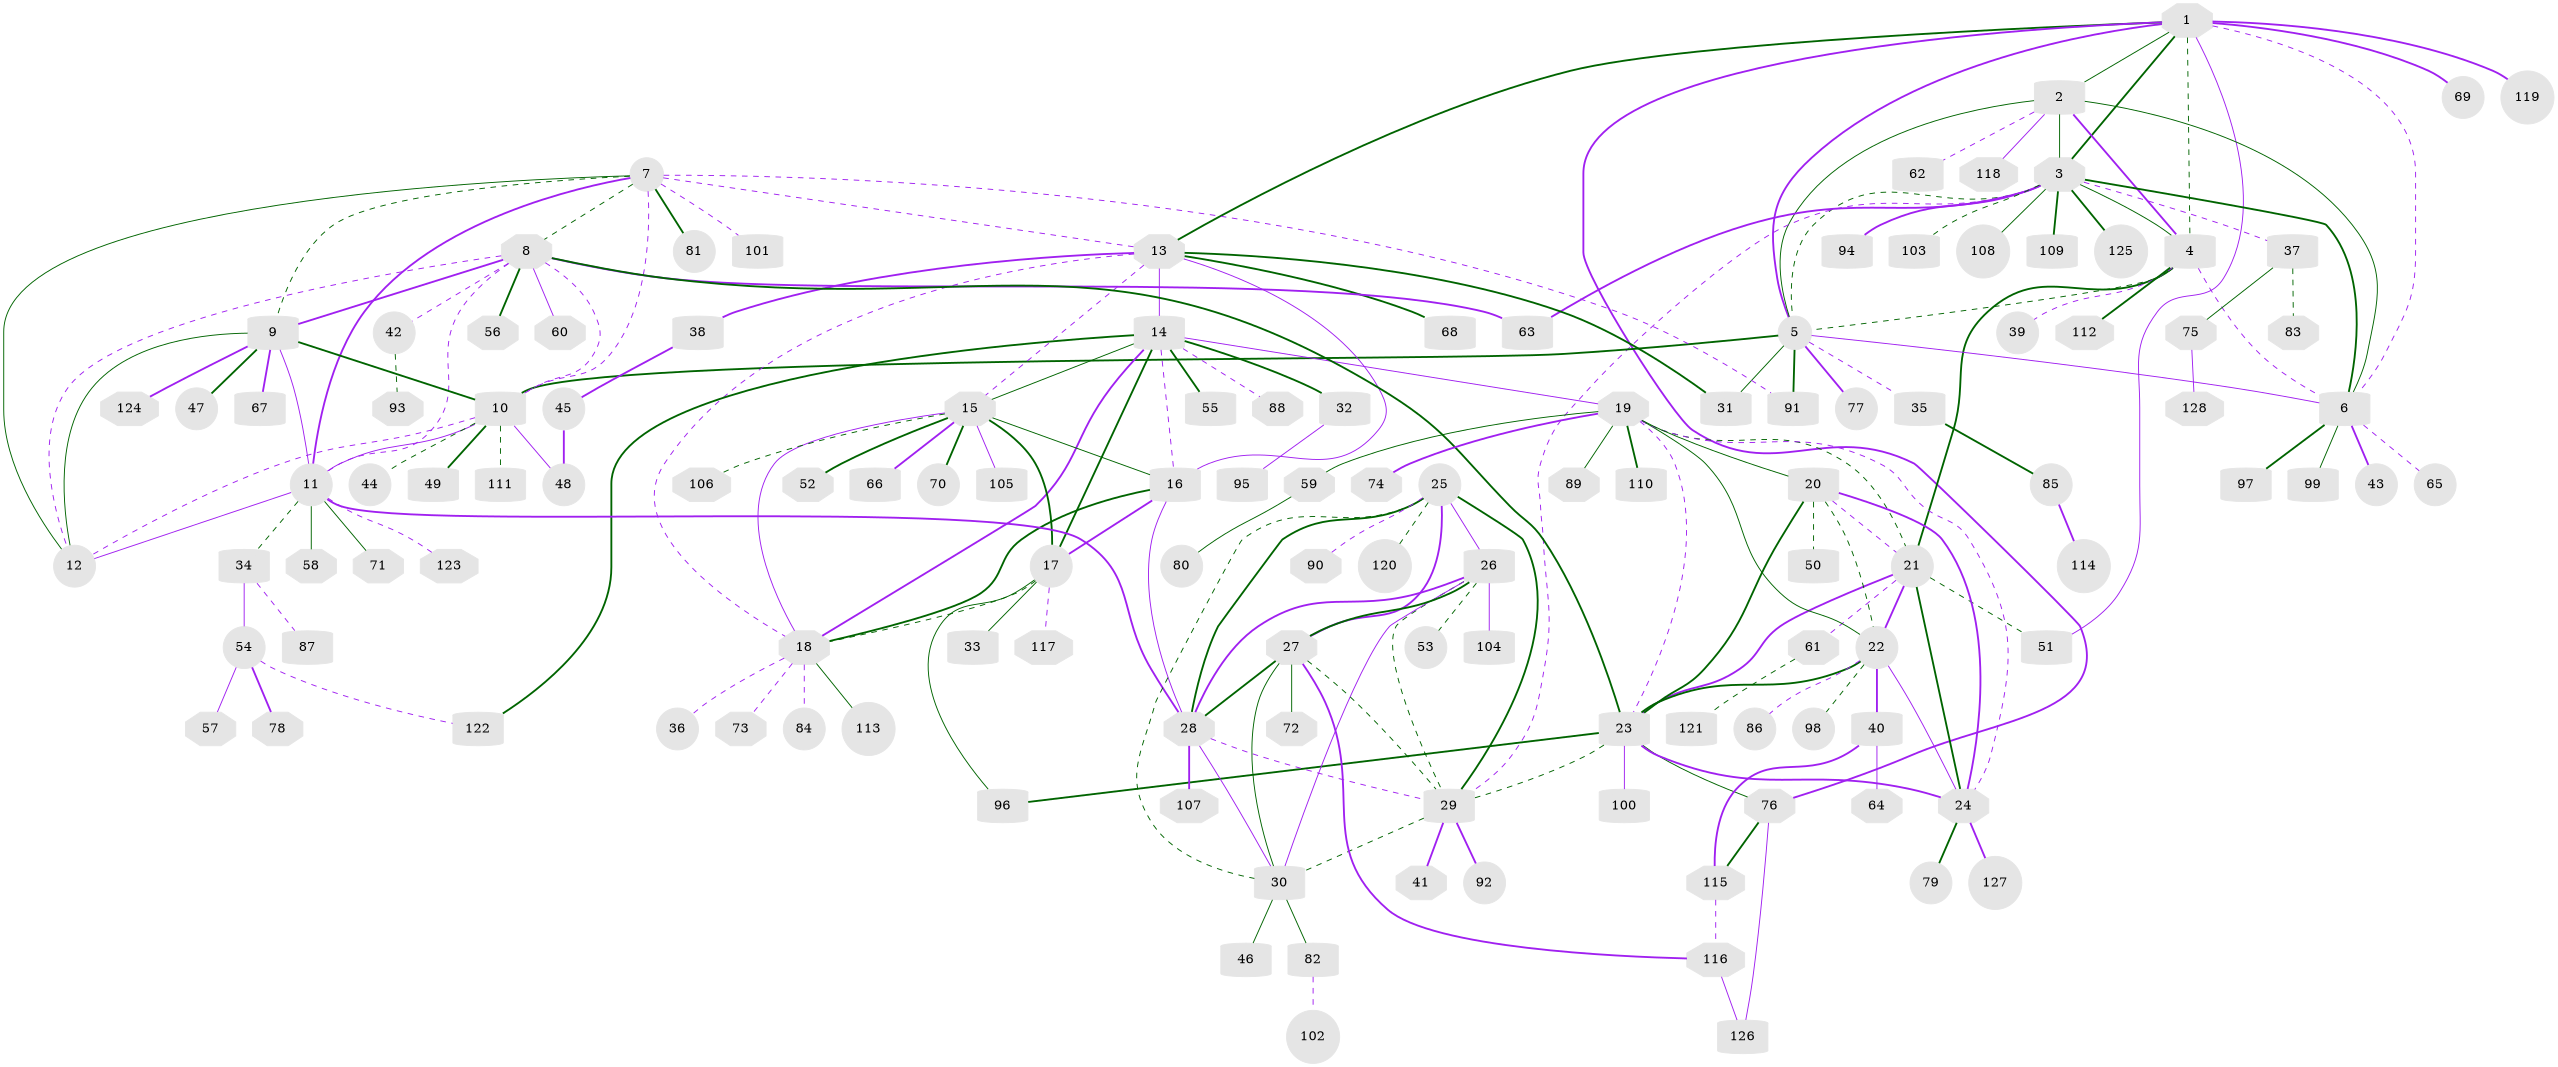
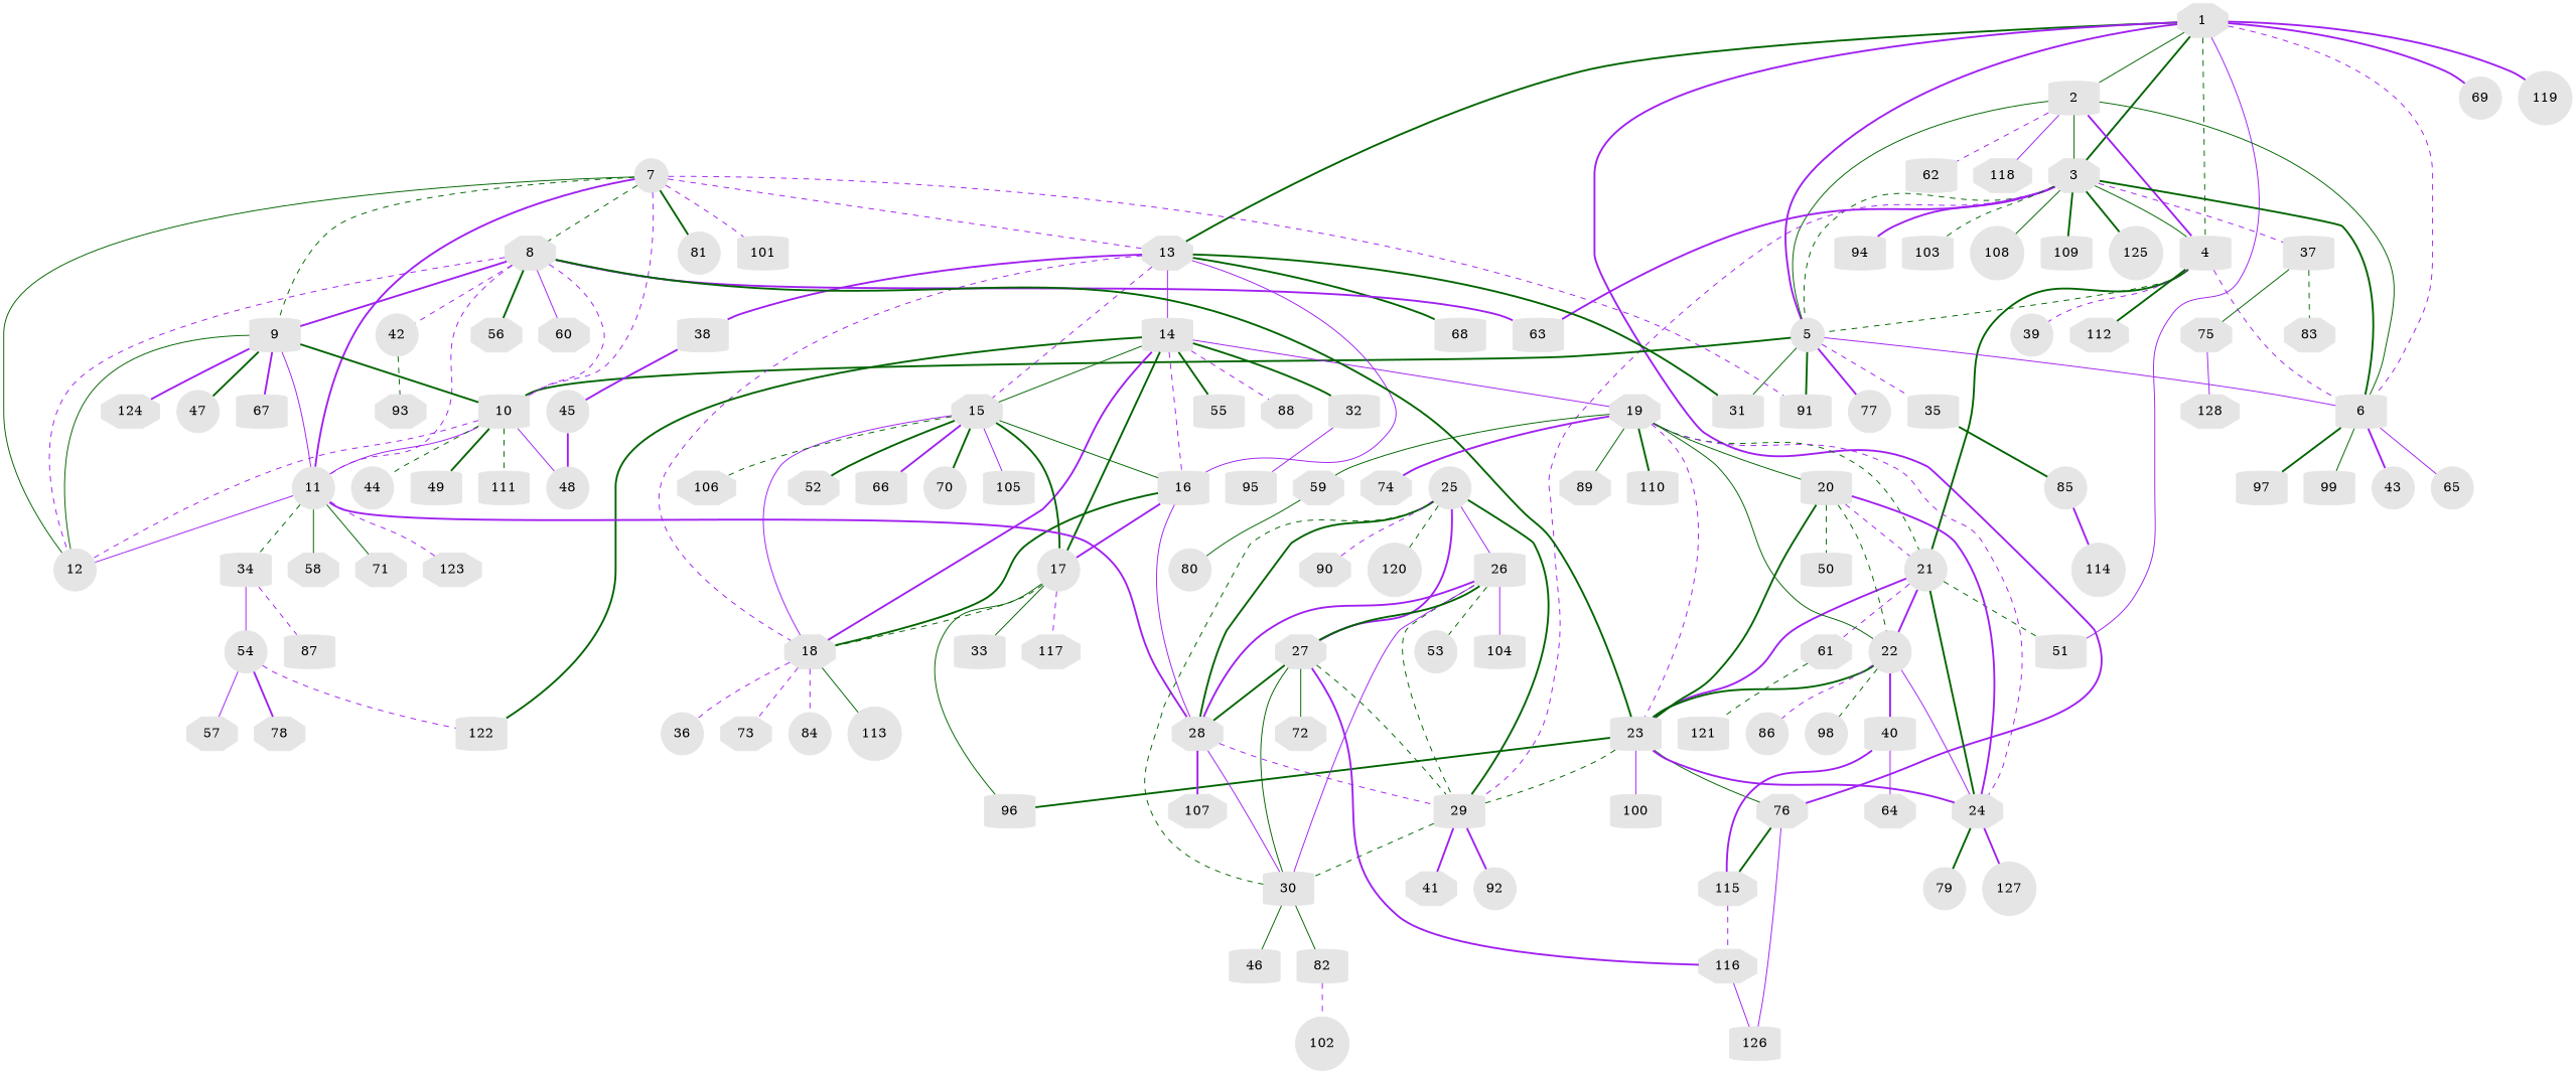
  graph {
    node [color=gray90 shape=cylinder style=filled]
    edge [color=purple style=bold]
    1 [shape=octagon]
    2
    3 [shape=octagon]
    4
    5 [shape=circle]
    6
    13 [shape=octagon]
    51
    69 [shape=circle]
    76 [shape=octagon]
    119 [shape=circle]
    62
    118 [shape=octagon]
    29
    37
    63
    94
    103
    108 [shape=circle]
    109
    125 [shape=circle]
    21 [shape=circle]
    39 [shape=circle]
    112 [shape=octagon]
    10
    31
    35
    77 [shape=circle]
    91
    43 [shape=circle]
    65 [shape=circle]
    97
    99
    14
    15 [shape=octagon]
    16
    18 [shape=octagon]
    38
    68
    115 [shape=octagon]
    126
    30
    41 [shape=octagon]
    92 [shape=circle]
    75 [shape=octagon]
    83 [shape=octagon]
    23
    22 [shape=circle]
    24 [shape=octagon]
    61 [shape=octagon]
    11 [shape=circle]
    12 [shape=circle]
    44 [shape=circle]
    48 [shape=circle]
    49
    111
    85 [shape=circle]
    7 [shape=circle]
    8 [shape=octagon]
    9
    81 [shape=circle]
    101
    42 [shape=circle]
    56 [shape=octagon]
    60 [shape=octagon]
    47 [shape=circle]
    67
    124 [shape=octagon]
    28 [shape=octagon]
    34
    58 [shape=octagon]
    71 [shape=octagon]
    123 [shape=octagon]
    96
    100
    93 [shape=octagon]
    107 [shape=octagon]
    54 [shape=circle]
    87
    17 [shape=circle]
    19 [shape=octagon]
    32
    55
    88 [shape=octagon]
    122
    52 [shape=octagon]
    66
    70 [shape=circle]
    105
    106 [shape=octagon]
    33
    117 [shape=octagon]
    36 [shape=circle]
    73 [shape=octagon]
    84 [shape=circle]
    113 [shape=circle]
    45 [shape=circle]
    20
    59 [shape=octagon]
    74 [shape=octagon]
    89 [shape=octagon]
    110
    95
    50
    40
    86 [shape=circle]
    98 [shape=circle]
    79 [shape=circle]
    127 [shape=circle]
    80 [shape=circle]
    121
    64 [shape=octagon]
    25 [shape=circle]
    26
    27 [shape=octagon]
    90 [shape=octagon]
    120 [shape=circle]
    53 [shape=circle]
    104
    72 [shape=octagon]
    116 [shape=octagon]
    46
    82
    102 [shape=circle]
    57 [shape=octagon]
    78 [shape=octagon]
    114 [shape=circle]
    128 [shape=octagon]
    1 -- 2 [color=darkgreen style=solid]
    1 -- 3 [color=darkgreen]
    1 -- 4 [color=darkgreen style=dashed]
    1 -- 5
    1 -- 6 [style=dashed]
    1 -- 13 [color=darkgreen]
    1 -- 51 [style=solid]
    1 -- 69
    1 -- 76
    1 -- 119
    2 -- 3 [color=darkgreen style=solid]
    2 -- 4
    2 -- 5 [color=darkgreen style=solid]
    2 -- 6 [color=darkgreen style=solid]
    2 -- 62 [style=dashed]
    2 -- 118 [style=solid]
    3 -- 4 [color=darkgreen style=solid]
    3 -- 5 [color=darkgreen style=dashed]
    3 -- 6 [color=darkgreen]
    3 -- 29 [style=dashed]
    3 -- 37 [style=dashed]
    3 -- 63
    3 -- 94
    3 -- 103 [color=darkgreen style=dashed]
    3 -- 108 [color=darkgreen style=solid]
    3 -- 109 [color=darkgreen]
    3 -- 125 [color=darkgreen]
    4 -- 5 [color=darkgreen style=dashed]
    4 -- 6 [style=dashed]
    4 -- 21 [color=darkgreen]
    4 -- 39 [style=dashed]
    4 -- 112 [color=darkgreen]
    5 -- 6 [style=solid]
    5 -- 10 [color=darkgreen]
    5 -- 31 [color=darkgreen style=solid]
    5 -- 35 [style=dashed]
    5 -- 77
    5 -- 91 [color=darkgreen]
    6 -- 43
-   6 -- 65 [style=dashed]
+   6 -- 65 [style=solid]
    6 -- 97 [color=darkgreen]
    6 -- 99 [color=darkgreen style=solid]
    13 -- 31 [color=darkgreen]
    13 -- 14 [style=solid]
    13 -- 15 [style=dashed]
    13 -- 16 [style=solid]
    13 -- 18 [style=dashed]
    13 -- 38
    13 -- 68 [color=darkgreen]
    76 -- 115 [color=darkgreen]
    76 -- 126 [style=solid]
    29 -- 30 [color=darkgreen style=dashed]
    29 -- 41
    29 -- 92
    37 -- 75 [color=darkgreen style=solid]
    37 -- 83 [color=darkgreen style=dashed]
    21 -- 51 [color=darkgreen style=dashed]
    21 -- 23
    21 -- 22
    21 -- 24 [color=darkgreen]
    21 -- 61 [style=dashed]
    10 -- 11 [style=solid]
    10 -- 12 [style=dashed]
    10 -- 44 [color=darkgreen style=dashed]
    10 -- 48 [style=solid]
    10 -- 49 [color=darkgreen]
    10 -- 111 [color=darkgreen style=dashed]
    35 -- 85 [color=darkgreen]
    14 -- 15 [color=darkgreen style=solid]
    14 -- 16 [style=dashed]
    14 -- 18
    14 -- 17 [color=darkgreen]
    14 -- 19 [style=solid]
    14 -- 32 [color=darkgreen]
    14 -- 55 [color=darkgreen]
    14 -- 88 [style=dashed]
    14 -- 122 [color=darkgreen]
    15 -- 16 [color=darkgreen style=solid]
    15 -- 18 [style=solid]
    15 -- 17 [color=darkgreen]
    15 -- 52 [color=darkgreen]
    15 -- 66
    15 -- 70 [color=darkgreen]
    15 -- 105 [style=solid]
    15 -- 106 [color=darkgreen style=dashed]
    16 -- 18 [color=darkgreen]
    16 -- 28 [style=solid]
    16 -- 17
    18 -- 36 [style=dashed]
    18 -- 73 [style=dashed]
    18 -- 84 [style=dashed]
    18 -- 113 [color=darkgreen style=solid]
    38 -- 45
    115 -- 116 [style=dashed]
    30 -- 46 [color=darkgreen style=solid]
    30 -- 82 [color=darkgreen style=solid]
    75 -- 128 [style=solid]
    23 -- 76 [color=darkgreen style=solid]
    23 -- 29 [color=darkgreen style=dashed]
    23 -- 24
    23 -- 96 [color=darkgreen]
    23 -- 100 [style=solid]
    22 -- 23 [color=darkgreen]
    22 -- 24 [style=solid]
    22 -- 40
    22 -- 86 [style=dashed]
    22 -- 98 [color=darkgreen style=dashed]
    24 -- 79 [color=darkgreen]
    24 -- 127
    61 -- 121 [color=darkgreen style=dashed]
    11 -- 12 [style=solid]
    11 -- 28
    11 -- 34 [color=darkgreen style=dashed]
    11 -- 58 [color=darkgreen style=solid]
    11 -- 71 [color=darkgreen style=solid]
    11 -- 123 [style=dashed]
    85 -- 114
    7 -- 13 [style=dashed]
    7 -- 10 [style=dashed]
    7 -- 91 [style=dashed]
    7 -- 11
    7 -- 12 [color=darkgreen style=solid]
    7 -- 8 [color=darkgreen style=dashed]
    7 -- 9 [color=darkgreen style=dashed]
    7 -- 81 [color=darkgreen]
    7 -- 101 [style=dashed]
    8 -- 63
    8 -- 10 [style=dashed]
    8 -- 23 [color=darkgreen]
    8 -- 11 [style=dashed]
    8 -- 12 [style=dashed]
    8 -- 9
    8 -- 42 [style=dashed]
    8 -- 56 [color=darkgreen]
    8 -- 60 [style=solid]
    9 -- 10 [color=darkgreen]
    9 -- 11 [style=solid]
    9 -- 12 [color=darkgreen style=solid]
    9 -- 47 [color=darkgreen]
    9 -- 67
    9 -- 124
    42 -- 93 [color=darkgreen style=dashed]
    28 -- 29 [style=dashed]
    28 -- 30 [style=solid]
    28 -- 107
    34 -- 54 [style=solid]
    34 -- 87 [style=dashed]
    54 -- 122 [style=dashed]
    54 -- 57 [style=solid]
    54 -- 78
    17 -- 18 [color=darkgreen style=dashed]
    17 -- 96 [color=darkgreen style=solid]
    17 -- 33 [color=darkgreen style=solid]
    17 -- 117 [style=dashed]
    19 -- 21 [color=darkgreen style=dashed]
    19 -- 23 [style=dashed]
    19 -- 22 [color=darkgreen style=solid]
    19 -- 24 [style=dashed]
    19 -- 20 [color=darkgreen style=solid]
    19 -- 59 [color=darkgreen style=solid]
    19 -- 74
    19 -- 89 [color=darkgreen style=solid]
    19 -- 110 [color=darkgreen]
    32 -- 95 [style=solid]
    45 -- 48
    20 -- 21 [style=dashed]
    20 -- 23 [color=darkgreen]
    20 -- 22 [color=darkgreen style=dashed]
    20 -- 24
    20 -- 50 [color=darkgreen style=dashed]
    59 -- 80 [color=darkgreen style=solid]
    40 -- 115
    40 -- 64 [style=solid]
    25 -- 29 [color=darkgreen]
    25 -- 30 [color=darkgreen style=dashed]
    25 -- 28 [color=darkgreen]
    25 -- 26 [style=solid]
    25 -- 27
    25 -- 90 [style=dashed]
    25 -- 120 [color=darkgreen style=dashed]
    26 -- 29 [color=darkgreen style=dashed]
    26 -- 30 [style=solid]
    26 -- 28
    26 -- 27 [color=darkgreen]
    26 -- 53 [color=darkgreen style=dashed]
    26 -- 104 [style=solid]
    27 -- 29 [color=darkgreen style=dashed]
    27 -- 30 [color=darkgreen style=solid]
    27 -- 28 [color=darkgreen]
    27 -- 72 [color=darkgreen style=solid]
    27 -- 116
    116 -- 126 [style=solid]
    82 -- 102 [style=dashed]
  }
